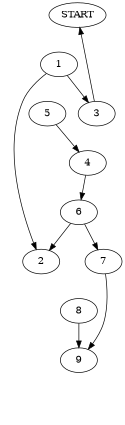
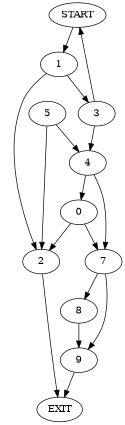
  digraph {
    n1 [label=START]
    1
    2
    3
+   n5 [label=EXIT]
    4
-   6
+   6 [label=0]
    7
    5
    8
    9
+   n1 -> 1
    1 -> 2
    1 -> 3
+   2 -> n5
    3 -> n1
+   3 -> 4
    4 -> 6
+   4 -> 7
    6 -> 2
    6 -> 7
+   7 -> 8
    7 -> 9
+   5 -> 2
    5 -> 4
    8 -> 9
+   9 -> n5
  }
